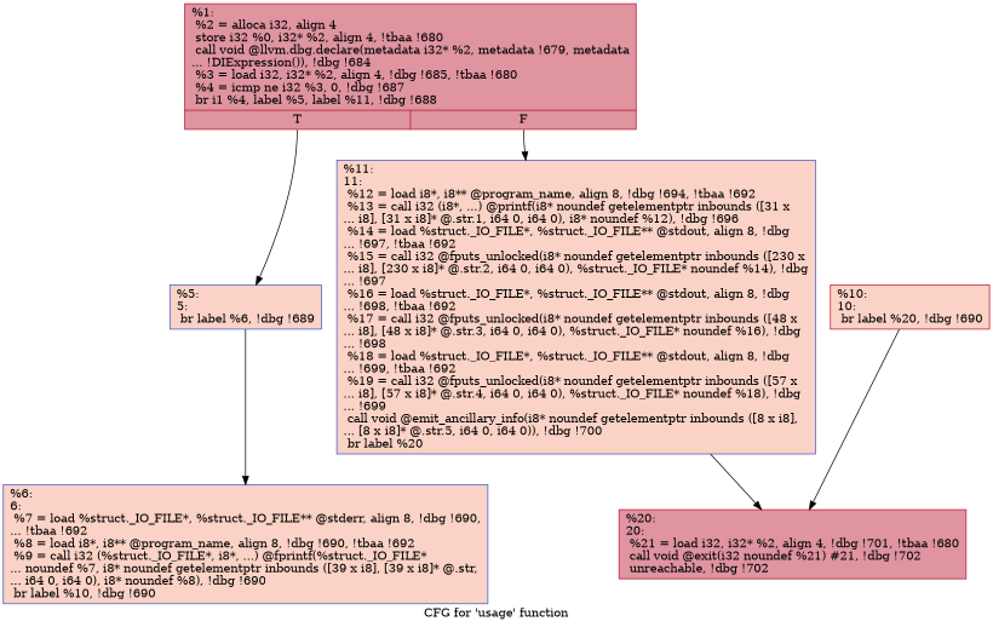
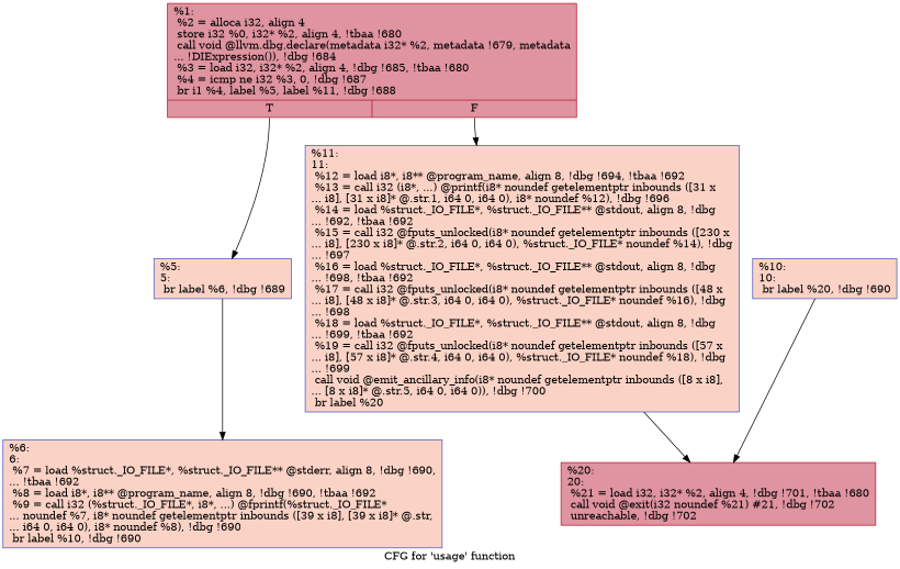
  digraph {
    label="CFG for 'usage' function"
    node [color="#3d50c3ff" fillcolor="#f59c7d70" shape=record style=filled]
    n1 [color="#b70d28ff" fillcolor="#b70d2870" label="{%1:\l  %2 = alloca i32, align 4\l  store i32 %0, i32* %2, align 4, !tbaa !680\l  call void @llvm.dbg.declare(metadata i32* %2, metadata !679, metadata\l... !DIExpression()), !dbg !684\l  %3 = load i32, i32* %2, align 4, !dbg !685, !tbaa !680\l  %4 = icmp ne i32 %3, 0, !dbg !687\l  br i1 %4, label %5, label %11, !dbg !688\l|{<s0>T|<s1>F}}"]
    n2 [label="{%5:\l5:                                                \l  br label %6, !dbg !689\l}"]
-   n3 [label="{%11:\l11:                                               \l  %12 = load i8*, i8** @program_name, align 8, !dbg !694, !tbaa !692\l  %13 = call i32 (i8*, ...) @printf(i8* noundef getelementptr inbounds ([31 x\l... i8], [31 x i8]* @.str.1, i64 0, i64 0), i8* noundef %12), !dbg !696\l  %14 = load %struct._IO_FILE*, %struct._IO_FILE** @stdout, align 8, !dbg\l... !697, !tbaa !692\l  %15 = call i32 @fputs_unlocked(i8* noundef getelementptr inbounds ([230 x\l... i8], [230 x i8]* @.str.2, i64 0, i64 0), %struct._IO_FILE* noundef %14), !dbg\l... !697\l  %16 = load %struct._IO_FILE*, %struct._IO_FILE** @stdout, align 8, !dbg\l... !698, !tbaa !692\l  %17 = call i32 @fputs_unlocked(i8* noundef getelementptr inbounds ([48 x\l... i8], [48 x i8]* @.str.3, i64 0, i64 0), %struct._IO_FILE* noundef %16), !dbg\l... !698\l  %18 = load %struct._IO_FILE*, %struct._IO_FILE** @stdout, align 8, !dbg\l... !699, !tbaa !692\l  %19 = call i32 @fputs_unlocked(i8* noundef getelementptr inbounds ([57 x\l... i8], [57 x i8]* @.str.4, i64 0, i64 0), %struct._IO_FILE* noundef %18), !dbg\l... !699\l  call void @emit_ancillary_info(i8* noundef getelementptr inbounds ([8 x i8],\l... [8 x i8]* @.str.5, i64 0, i64 0)), !dbg !700\l  br label %20\l}"]
+   n3 [label="{%11:\l11:                                               \l  %12 = load i8*, i8** @program_name, align 8, !dbg !694, !tbaa !692\l  %13 = call i32 (i8*, ...) @printf(i8* noundef getelementptr inbounds ([31 x\l... i8], [31 x i8]* @.str.1, i64 0, i64 0), i8* noundef %12), !dbg !696\l  %14 = load %struct._IO_FILE*, %struct._IO_FILE** @stdout, align 8, !dbg\l... !692, !tbaa !692\l  %15 = call i32 @fputs_unlocked(i8* noundef getelementptr inbounds ([230 x\l... i8], [230 x i8]* @.str.2, i64 0, i64 0), %struct._IO_FILE* noundef %14), !dbg\l... !697\l  %16 = load %struct._IO_FILE*, %struct._IO_FILE** @stdout, align 8, !dbg\l... !698, !tbaa !692\l  %17 = call i32 @fputs_unlocked(i8* noundef getelementptr inbounds ([48 x\l... i8], [48 x i8]* @.str.3, i64 0, i64 0), %struct._IO_FILE* noundef %16), !dbg\l... !698\l  %18 = load %struct._IO_FILE*, %struct._IO_FILE** @stdout, align 8, !dbg\l... !699, !tbaa !692\l  %19 = call i32 @fputs_unlocked(i8* noundef getelementptr inbounds ([57 x\l... i8], [57 x i8]* @.str.4, i64 0, i64 0), %struct._IO_FILE* noundef %18), !dbg\l... !699\l  call void @emit_ancillary_info(i8* noundef getelementptr inbounds ([8 x i8],\l... [8 x i8]* @.str.5, i64 0, i64 0)), !dbg !700\l  br label %20\l}"]
    n4 [label="{%6:\l6:                                                \l  %7 = load %struct._IO_FILE*, %struct._IO_FILE** @stderr, align 8, !dbg !690,\l... !tbaa !692\l  %8 = load i8*, i8** @program_name, align 8, !dbg !690, !tbaa !692\l  %9 = call i32 (%struct._IO_FILE*, i8*, ...) @fprintf(%struct._IO_FILE*\l... noundef %7, i8* noundef getelementptr inbounds ([39 x i8], [39 x i8]* @.str,\l... i64 0, i64 0), i8* noundef %8), !dbg !690\l  br label %10, !dbg !690\l}"]
    n5 [color="#b70d28ff" fillcolor="#b70d2870" label="{%20:\l20:                                               \l  %21 = load i32, i32* %2, align 4, !dbg !701, !tbaa !680\l  call void @exit(i32 noundef %21) #21, !dbg !702\l  unreachable, !dbg !702\l}"]
-   n6 [color="#b70d28ff" label="{%10:\l10:                                               \l  br label %20, !dbg !690\l}"]
+   n6 [label="{%10:\l10:                                               \l  br label %20, !dbg !690\l}"]
    n1 -> n2 [tailport=s0]
    n1 -> n3 [tailport=s1]
    n2 -> n4
    n3 -> n5
    n6 -> n5
  }
